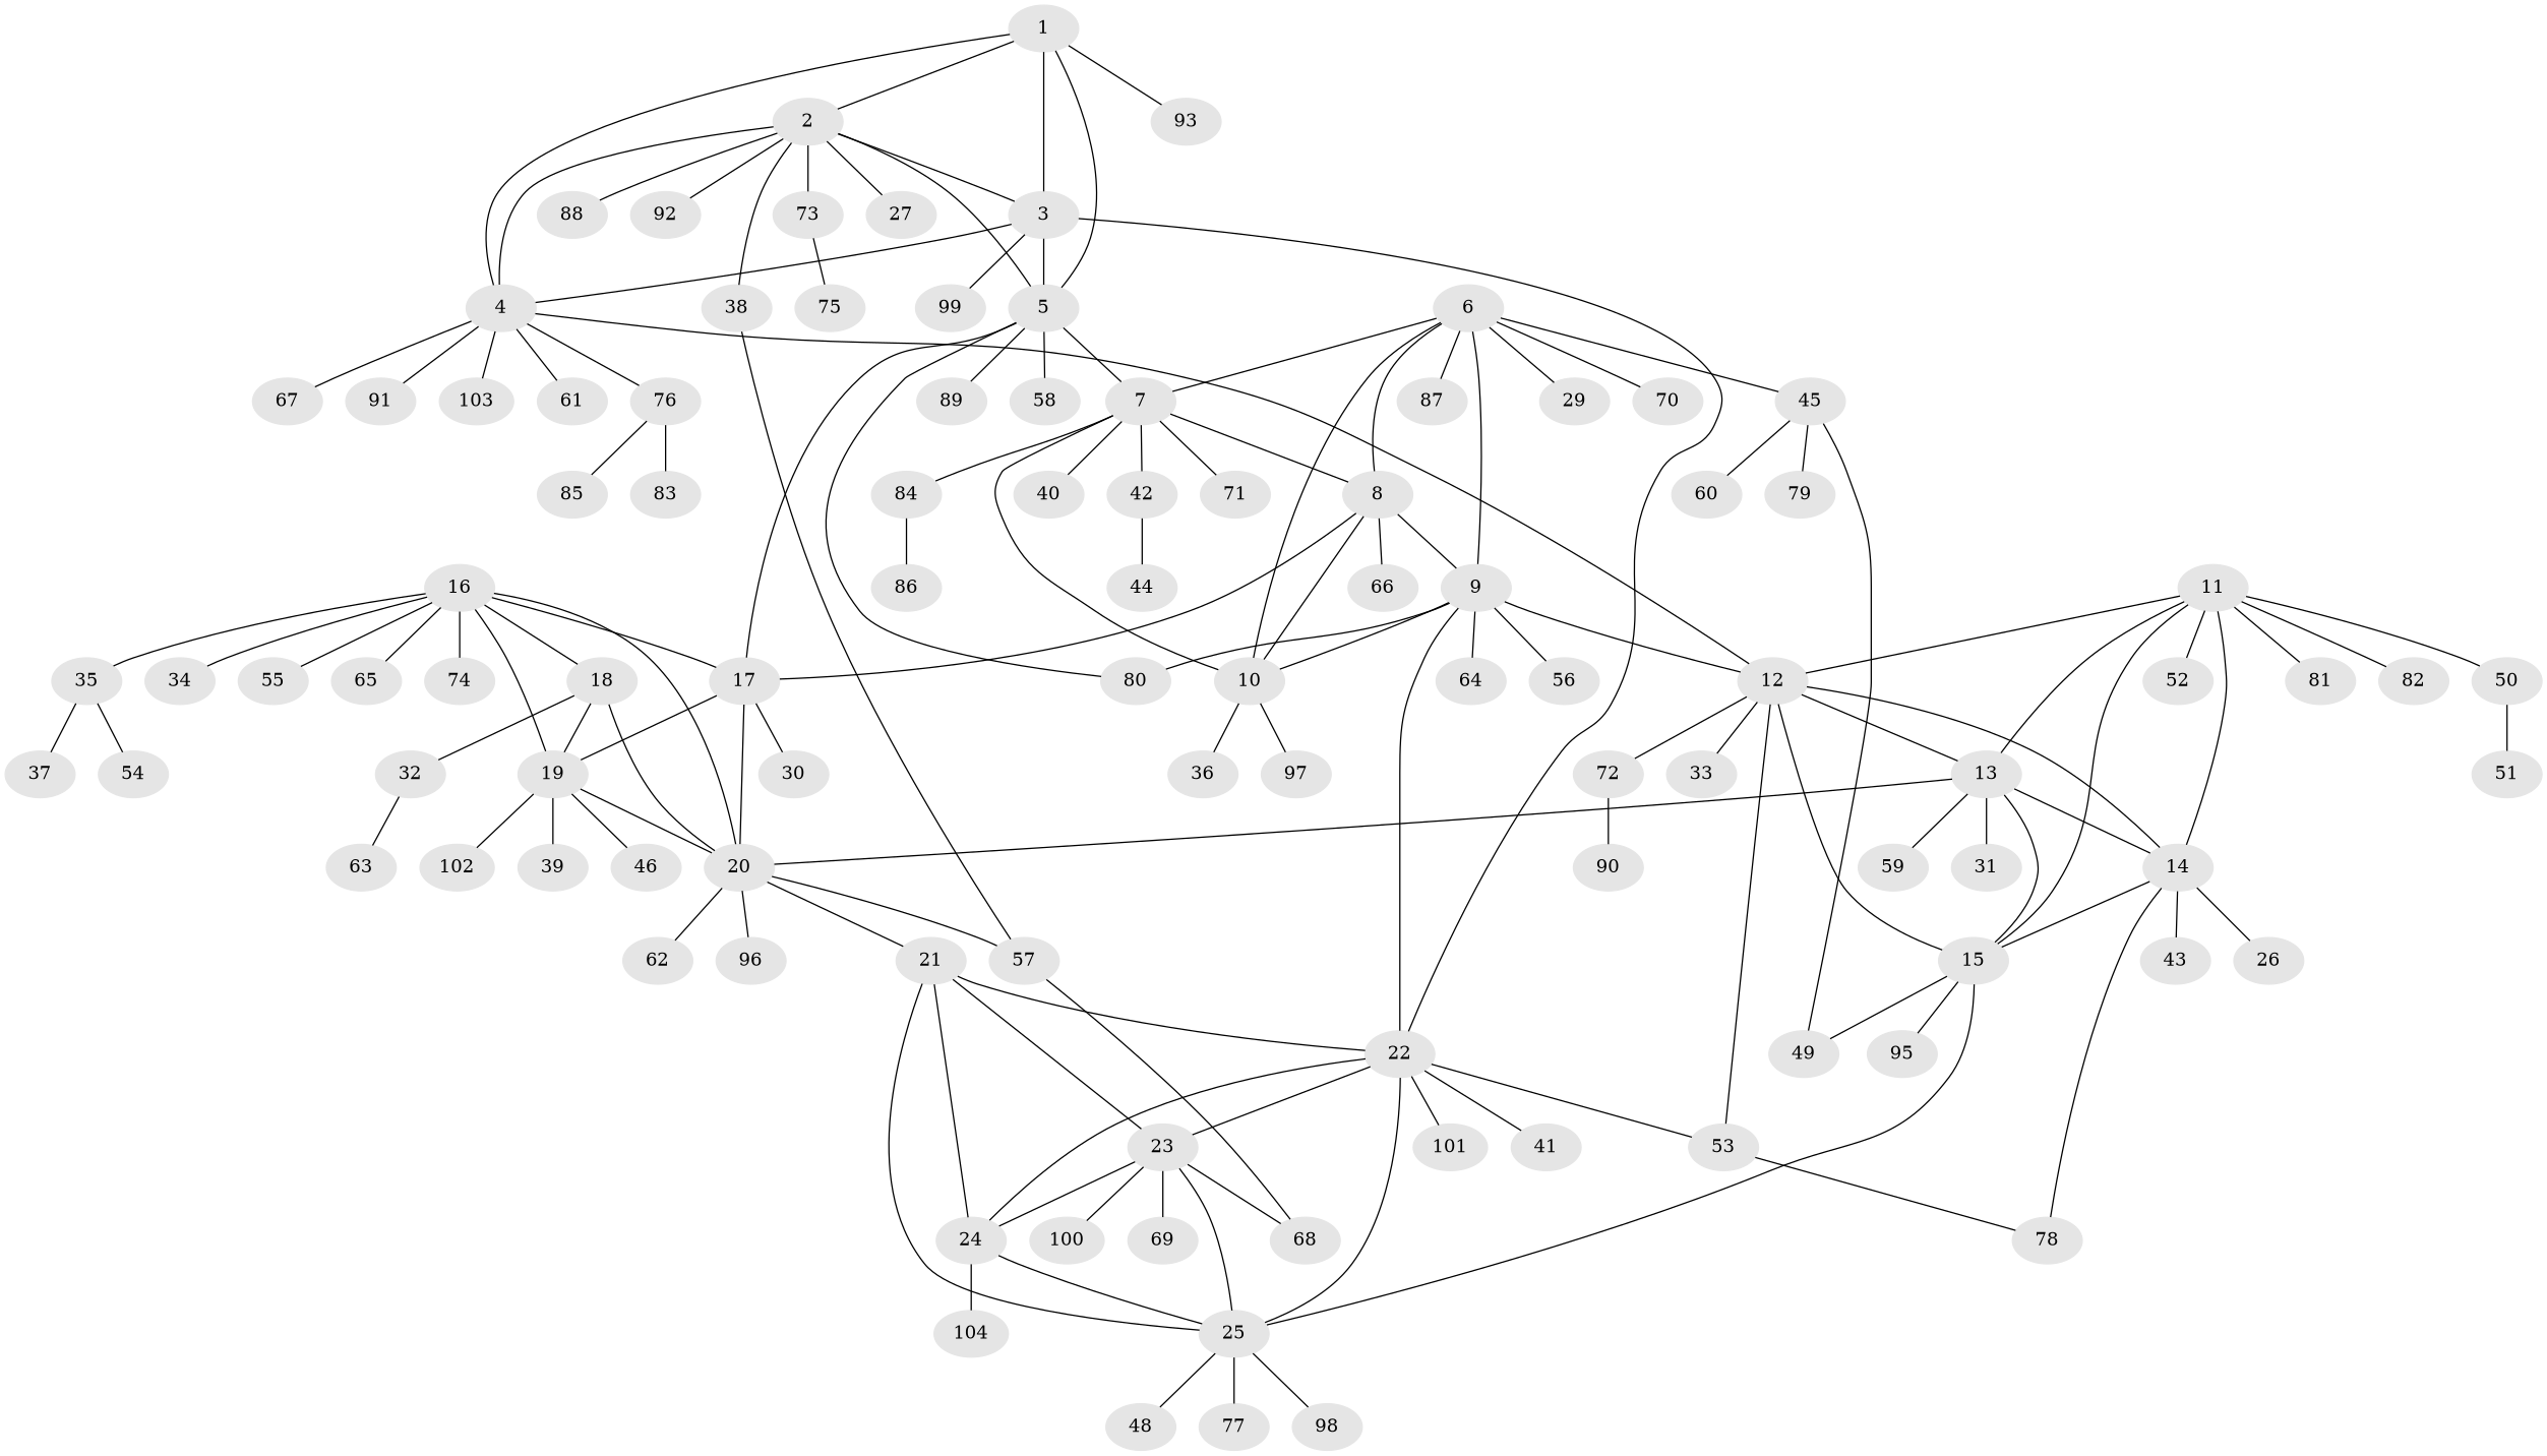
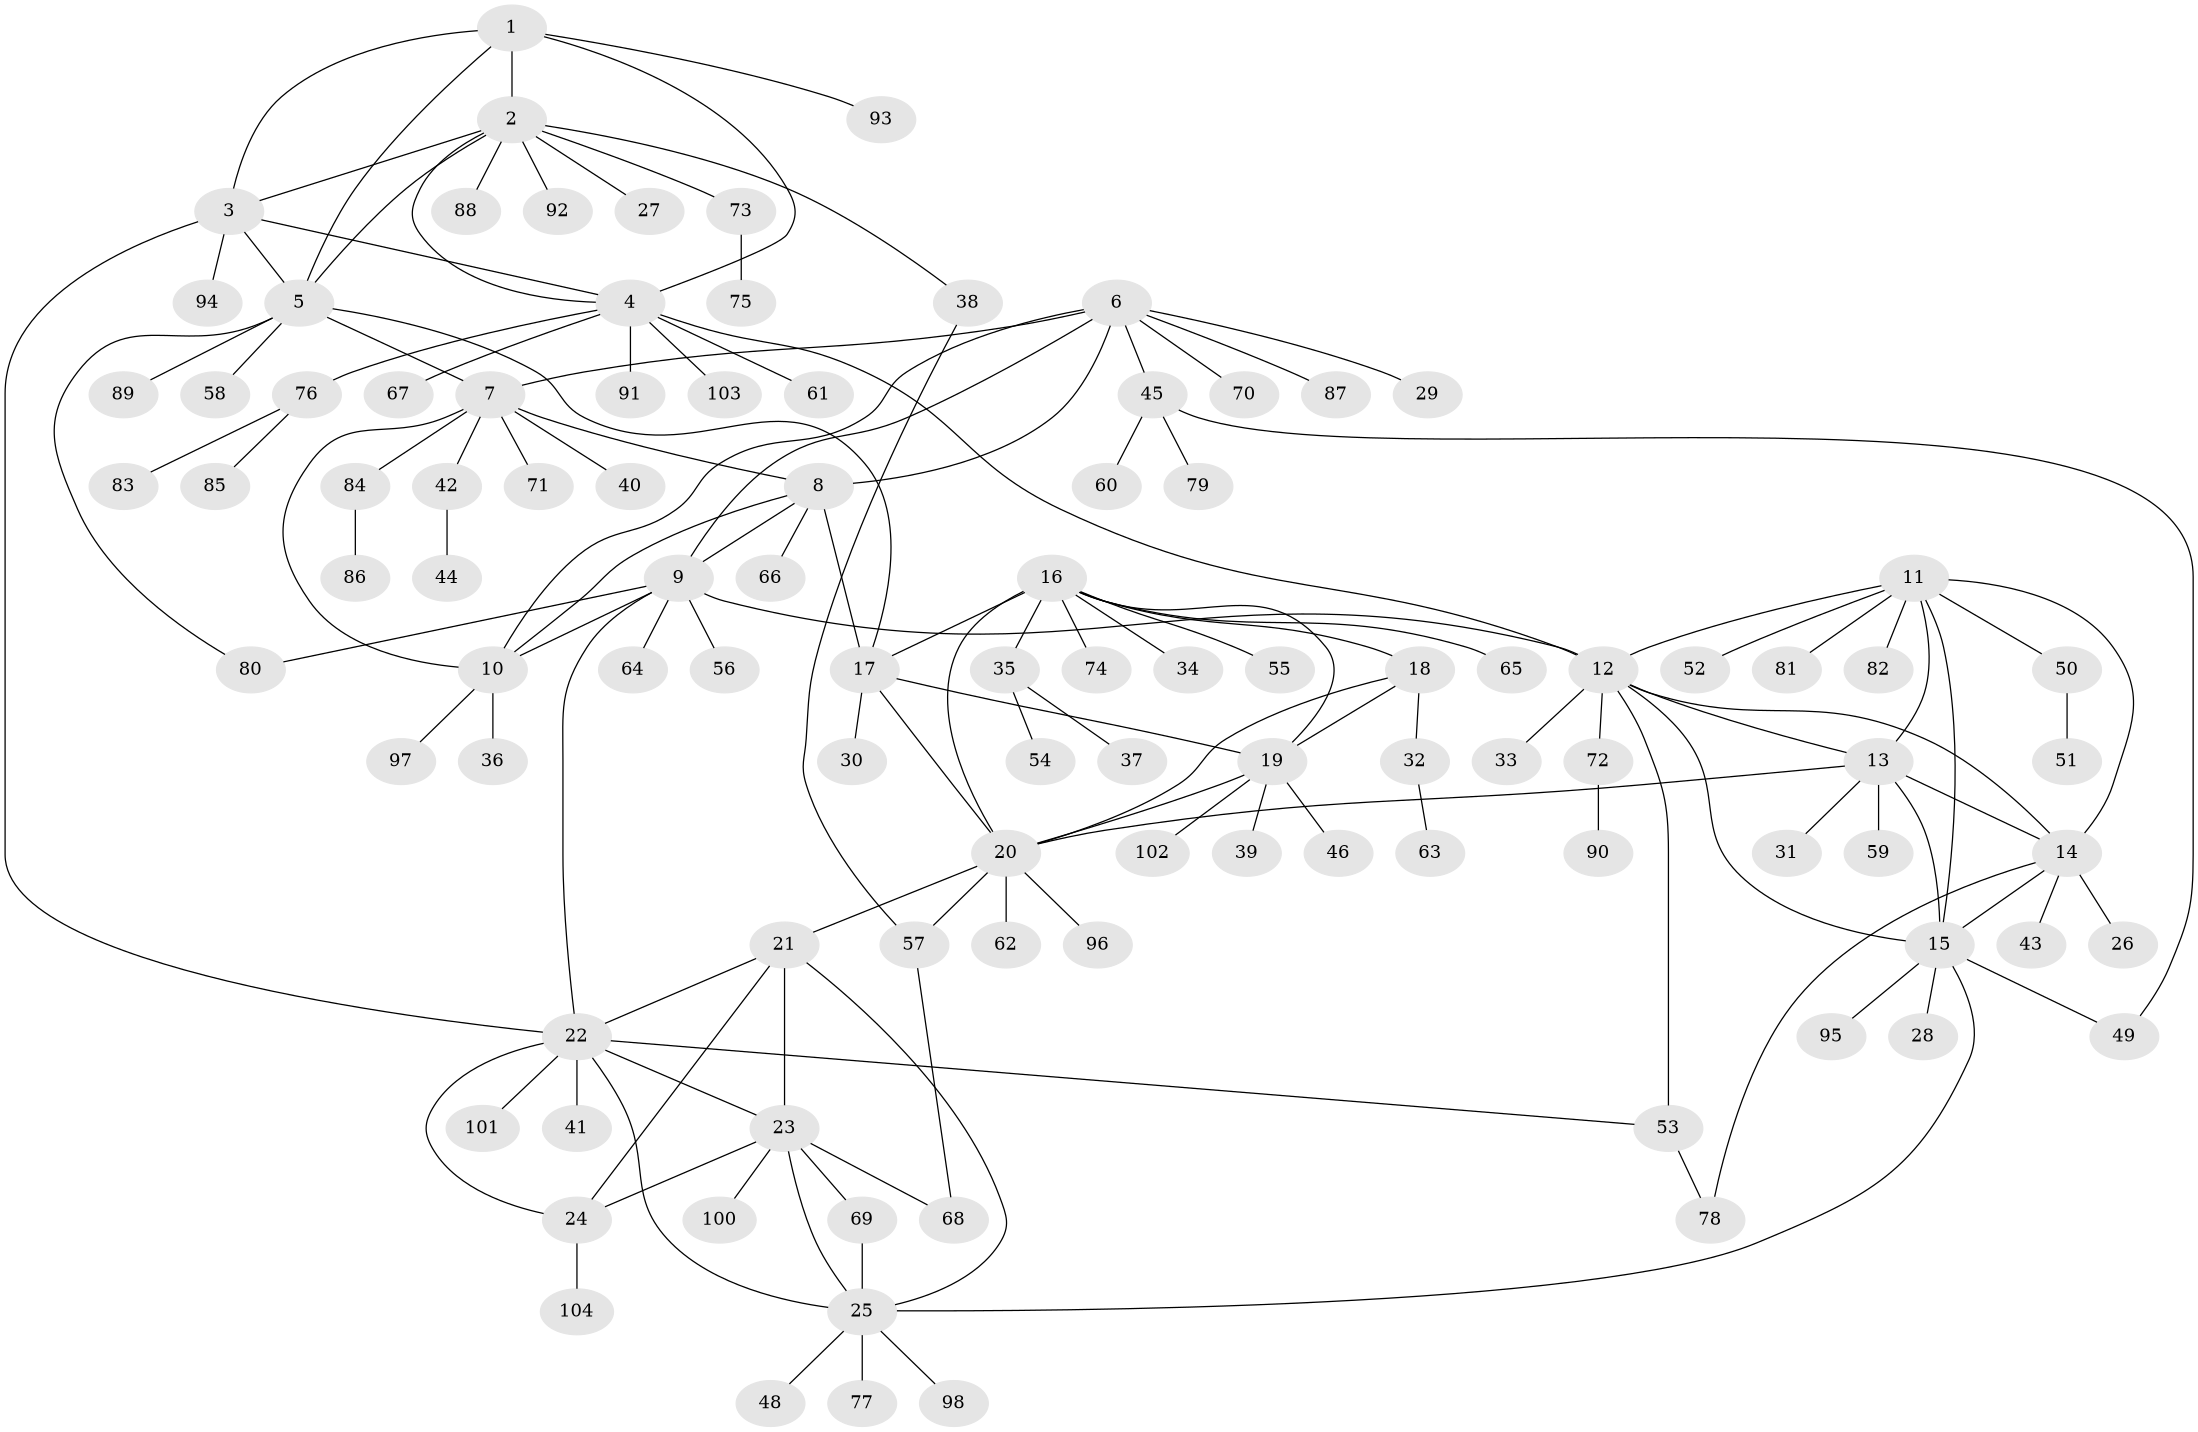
  graph {
    node [color=gray90 style=filled]
    1
    2
    3
    4
    5
    93
    27
    38
    73
    88
    92
    22
-   94 [label=99]
+   94
    12
    61
    67
    76
    91
    103
    7
    17
    58
    80
    89
    57
    75
    53
    25
    23
    24
    41
    101
    13
    14
    15
    33
    72
    83
    85
    8
    10
    40
    42
    71
    84
    20
    19
    30
    6
    9
    29
    45
    70
    87
    66
    56
    64
    36
    97
    49
    60
    79
    44
    86
    11
    50
    52
    81
    82
    31
    59
    26
    43
    78
+   28
    95
    51
    90
    21
    62
    96
    48
    77
    98
    16
    18
    34
    35
    55
    65
    74
    32
    39
    46
    102
    37
    54
    63
    68
    69
    100
    104
    1 -- 2
    1 -- 3
    1 -- 4
    1 -- 5
    1 -- 93
    2 -- 3
    2 -- 4
    2 -- 5
    2 -- 27
    2 -- 38
    2 -- 73
    2 -- 88
    2 -- 92
    3 -- 4
    3 -- 5
    3 -- 22
    3 -- 94
    4 -- 12
    4 -- 61
    4 -- 67
    4 -- 76
    4 -- 91
    4 -- 103
    5 -- 7
    5 -- 17
    5 -- 58
    5 -- 80
    5 -- 89
    38 -- 57
    73 -- 75
    22 -- 53
    22 -- 25
    22 -- 23
    22 -- 24
    22 -- 41
    22 -- 101
    12 -- 53
    12 -- 13
    12 -- 14
    12 -- 15
    12 -- 33
    12 -- 72
    76 -- 83
    76 -- 85
    7 -- 8
    7 -- 10
    7 -- 40
    7 -- 42
    7 -- 71
    7 -- 84
    17 -- 20
    17 -- 19
    17 -- 30
    57 -- 68
    53 -- 78
    25 -- 48
    25 -- 77
    25 -- 98
    23 -- 25
    23 -- 24
    23 -- 68
    23 -- 69
    23 -- 100
-   24 -- 25
+   69 -- 25
    24 -- 104
    13 -- 14
    13 -- 15
    13 -- 20
    13 -- 31
    13 -- 59
    14 -- 15
    14 -- 26
    14 -- 43
    14 -- 78
    15 -- 25
    15 -- 49
+   15 -- 28
    15 -- 95
    72 -- 90
    8 -- 17
    8 -- 10
    8 -- 9
    8 -- 66
    10 -- 36
    10 -- 97
    42 -- 44
    84 -- 86
    20 -- 57
    20 -- 21
    20 -- 62
    20 -- 96
    19 -- 20
    19 -- 39
    19 -- 46
    19 -- 102
    6 -- 7
    6 -- 8
    6 -- 10
    6 -- 9
    6 -- 29
    6 -- 45
    6 -- 70
    6 -- 87
    9 -- 22
    9 -- 12
    9 -- 80
    9 -- 10
    9 -- 56
    9 -- 64
    45 -- 49
    45 -- 60
    45 -- 79
    11 -- 12
    11 -- 13
    11 -- 14
    11 -- 15
    11 -- 50
    11 -- 52
    11 -- 81
    11 -- 82
    50 -- 51
    21 -- 22
    21 -- 25
    21 -- 23
    21 -- 24
    16 -- 17
    16 -- 20
    16 -- 19
    16 -- 18
    16 -- 34
    16 -- 35
    16 -- 55
    16 -- 65
    16 -- 74
    18 -- 20
    18 -- 19
    18 -- 32
    35 -- 37
    35 -- 54
    32 -- 63
  }
